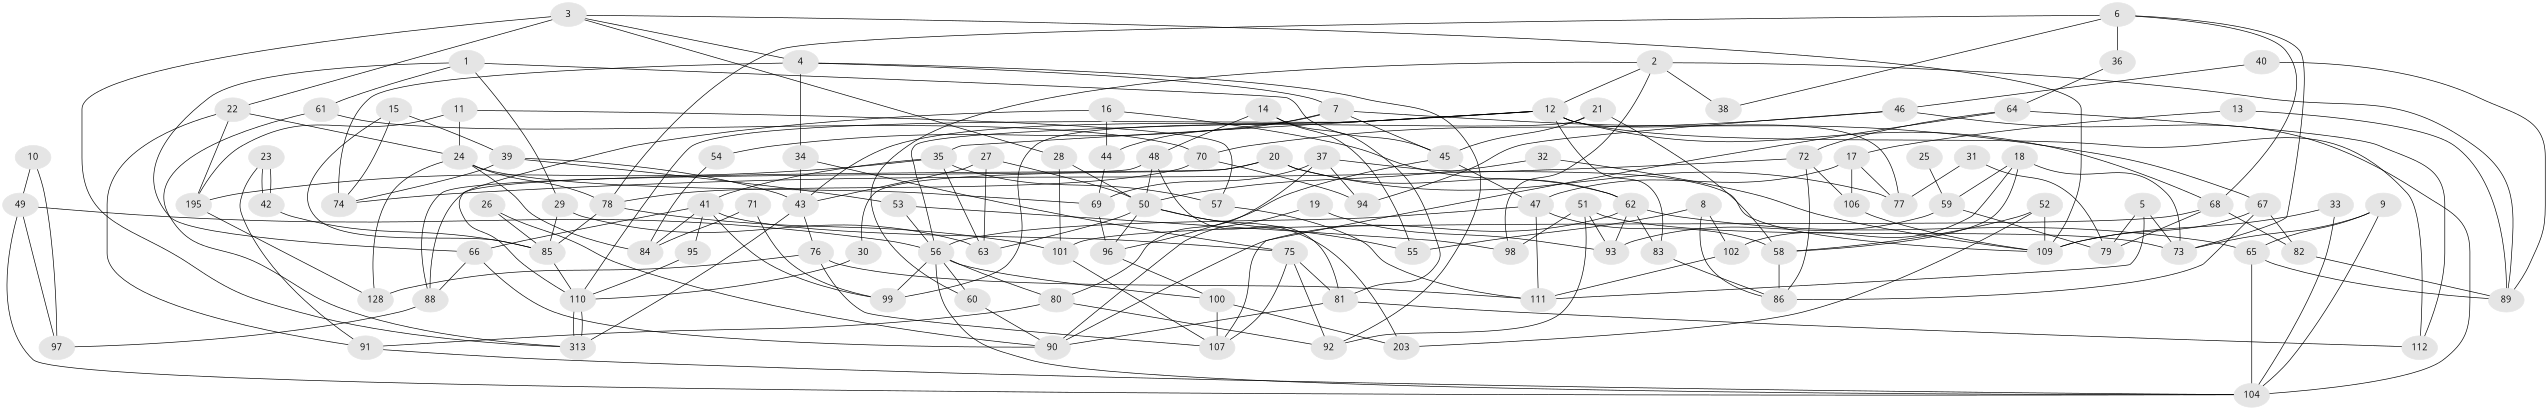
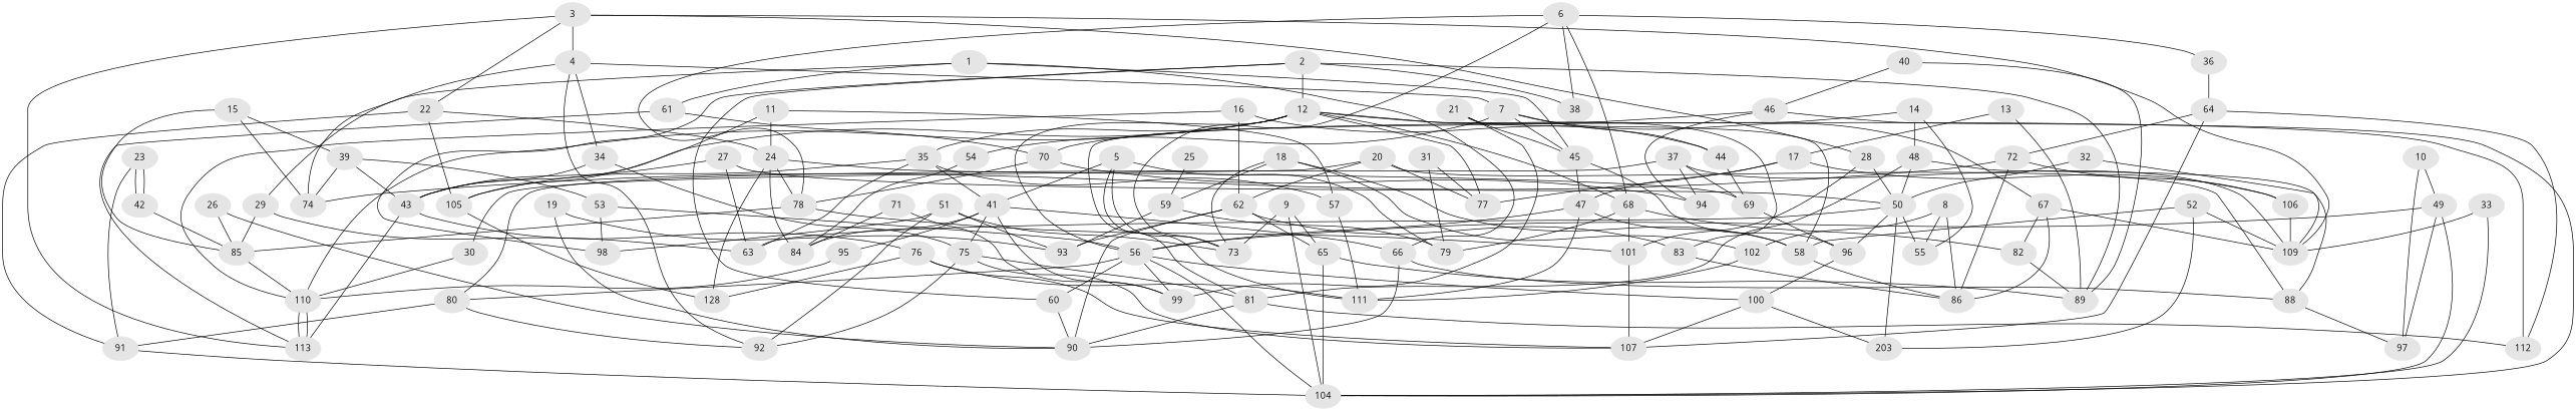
  graph {
    fontname="Open Sans"
    node [color=gray90 fontname="Open Sans" style=filled]
    edge [fontname="Open Sans"]
    1
    29
    45
    61
    66
    85
    63
    47
    96
-   113 [label=313]
+   113
    70
    90
    88
    2
    12
    38
    60
    89
    98
    68
    35
    43
    56
    77
    83
    110
    112
    3
    4
    22
    28
    109
    7
    34
    74
    92
    24
-   105 [label=195]
+   105
    91
    50
    101
    44
    54
    67
    75
    5
    41
    73
    79
    111
    99
    84
    95
    6
    36
    78
    64
    82
    25
    59
    69
    86
    8
    55
    102
    9
    65
    104
    10
    49
    97
    11
    57
    n74 [label=128]
    76
    80
    100
    13
    17
    106
    14
    48
    81
    15
    39
    53
    16
    62
    30
    93
    58
    18
    19
    20
    21
    23
    42
    26
    27
    n100 [label=203]
    107
    31
    32
    33
    72
    37
    94
    40
    46
    51
    52
    71
    1 -- 29
    1 -- 45
    1 -- 61
    1 -- 66
    29 -- 85
    29 -- 63
    45 -- 47
    45 -- 96
    61 -- 113
    61 -- 70
    66 -- 90
    66 -- 88
    85 -- 110
    47 -- 56
    47 -- 111
    47 -- 58
    96 -- 100
    70 -- 78
    70 -- 94
    88 -- 97
    2 -- 12
    2 -- 38
    2 -- 60
    2 -- 89
    2 -- 98
    12 -- 68
    12 -- 35
    12 -- 43
    12 -- 56
    12 -- 77
    12 -- 83
    12 -- 110
    12 -- 112
    60 -- 90
    68 -- 101
    68 -- 79
    68 -- 82
    35 -- 63
    35 -- 105
    35 -- 41
    35 -- 57
    43 -- 113
    43 -- 76
    56 -- 60
    56 -- 99
    56 -- 104
    56 -- 80
    56 -- 100
    83 -- 86
    110 -- 113
    110 -- 113
    3 -- 113
    3 -- 4
    3 -- 22
    3 -- 28
    3 -- 109
    4 -- 7
    4 -- 34
    4 -- 74
    4 -- 92
    22 -- 24
    22 -- 105
    22 -- 91
    28 -- 50
    28 -- 101
    7 -- 45
    7 -- 44
    7 -- 54
    7 -- 67
    34 -- 43
    34 -- 75
    24 -- 84
    24 -- 78
    24 -- 69
    24 -- n74
    105 -- n74
    91 -- 104
    50 -- 63
    50 -- 96
    50 -- 55
    50 -- n100
    101 -- 107
    44 -- 69
    54 -- 84
    67 -- 109
    67 -- 82
    67 -- 86
    75 -- 92
    75 -- 81
    75 -- 107
+   5 -- 41
    5 -- 73
    5 -- 79
    5 -- 111
    41 -- 66
    41 -- 75
    41 -- 99
    41 -- 84
    41 -- 95
    95 -- 110
    6 -- 38
    6 -- 68
    6 -- 73
    6 -- 36
    6 -- 78
    36 -- 64
    78 -- 85
    78 -- 101
    64 -- 112
    64 -- 107
    64 -- 72
    82 -- 89
    25 -- 59
    59 -- 79
    59 -- 93
    69 -- 96
    8 -- 86
    8 -- 55
    8 -- 102
    102 -- 111
    9 -- 73
    9 -- 65
    9 -- 104
    65 -- 89
    65 -- 104
    10 -- 49
    10 -- 97
    49 -- 56
    49 -- 104
    49 -- 97
    11 -- 24
    11 -- 105
    11 -- 57
    57 -- 111
    76 -- 111
    76 -- n74
    76 -- 107
    80 -- 92
    80 -- 91
    100 -- n100
    100 -- 107
    13 -- 89
    13 -- 17
    17 -- 47
    17 -- 77
    17 -- 106
    106 -- 109
    14 -- 55
    14 -- 48
    14 -- 81
    48 -- 88
    48 -- 50
    48 -- 81
    81 -- 90
    81 -- 112
    15 -- 85
    15 -- 74
    15 -- 39
    39 -- 43
    39 -- 74
    39 -- 53
    53 -- 98
    53 -- 56
    16 -- 110
    16 -- 44
    16 -- 62
    62 -- 90
    62 -- 83
    62 -- 65
    62 -- 93
    30 -- 110
    58 -- 86
    18 -- 73
    18 -- 59
    18 -- 102
    18 -- 58
    19 -- 90
    19 -- 93
    20 -- 88
    20 -- 77
    20 -- 62
    20 -- 30
    21 -- 45
    21 -- 99
    21 -- 58
    23 -- 91
    23 -- 42
    23 -- 42
    42 -- 85
    26 -- 85
    26 -- 90
    27 -- 63
    27 -- 43
    27 -- 50
    31 -- 77
    31 -- 79
    32 -- 109
    32 -- 50
    33 -- 109
    33 -- 104
    72 -- 74
    72 -- 86
    72 -- 106
    37 -- 109
    37 -- 69
    37 -- 80
    37 -- 94
    40 -- 89
    40 -- 46
    46 -- 70
    46 -- 104
    46 -- 94
    51 -- 98
    51 -- 92
    51 -- 73
    51 -- 93
    52 -- 109
    52 -- 58
    52 -- n100
    71 -- 99
    71 -- 84
  }
